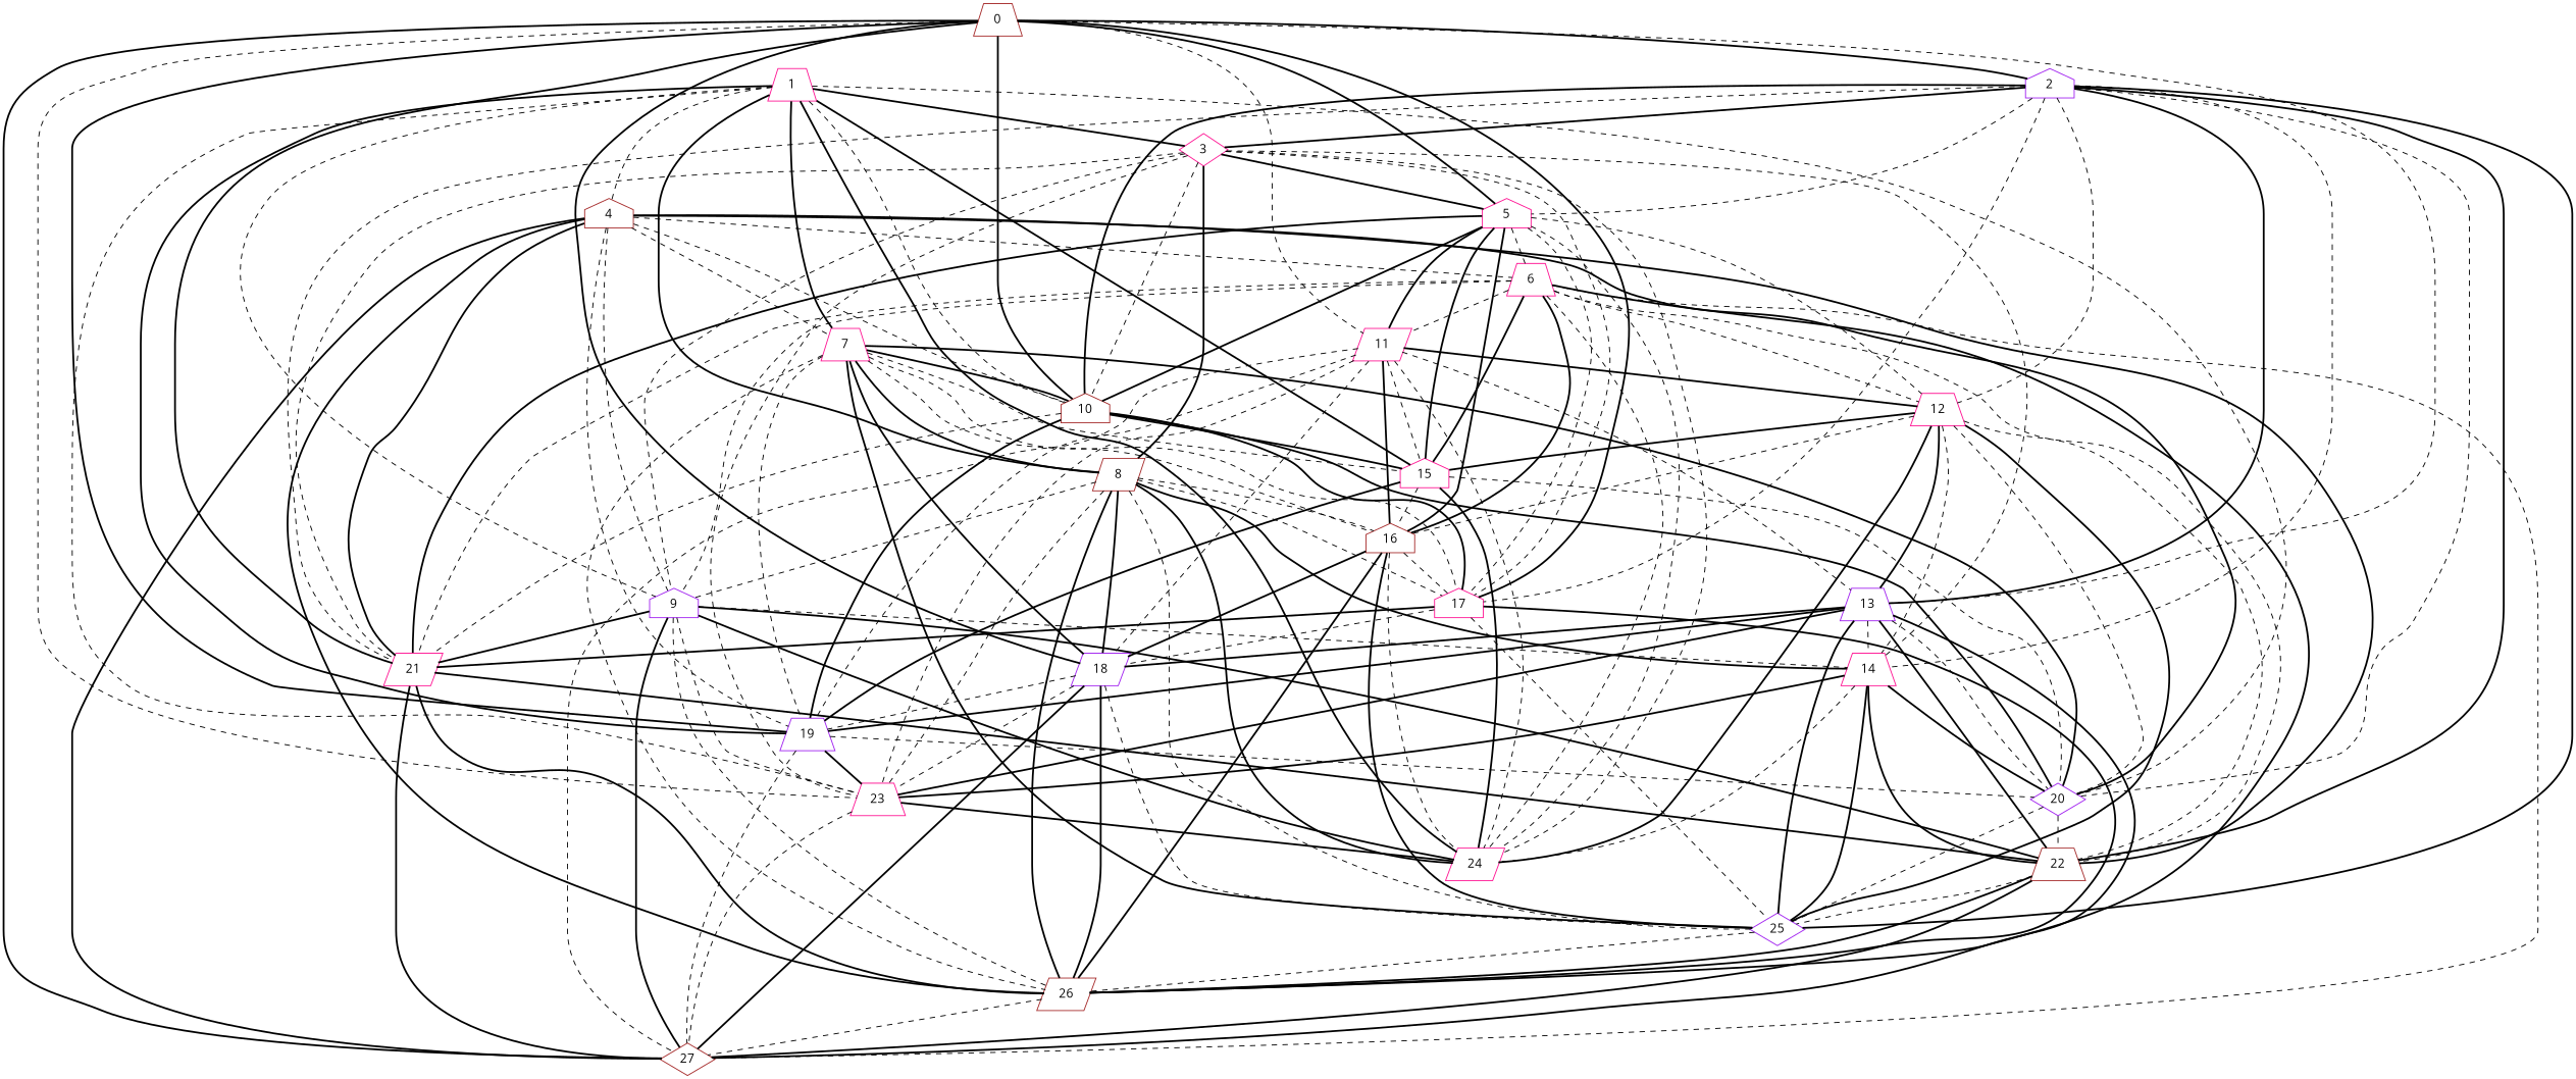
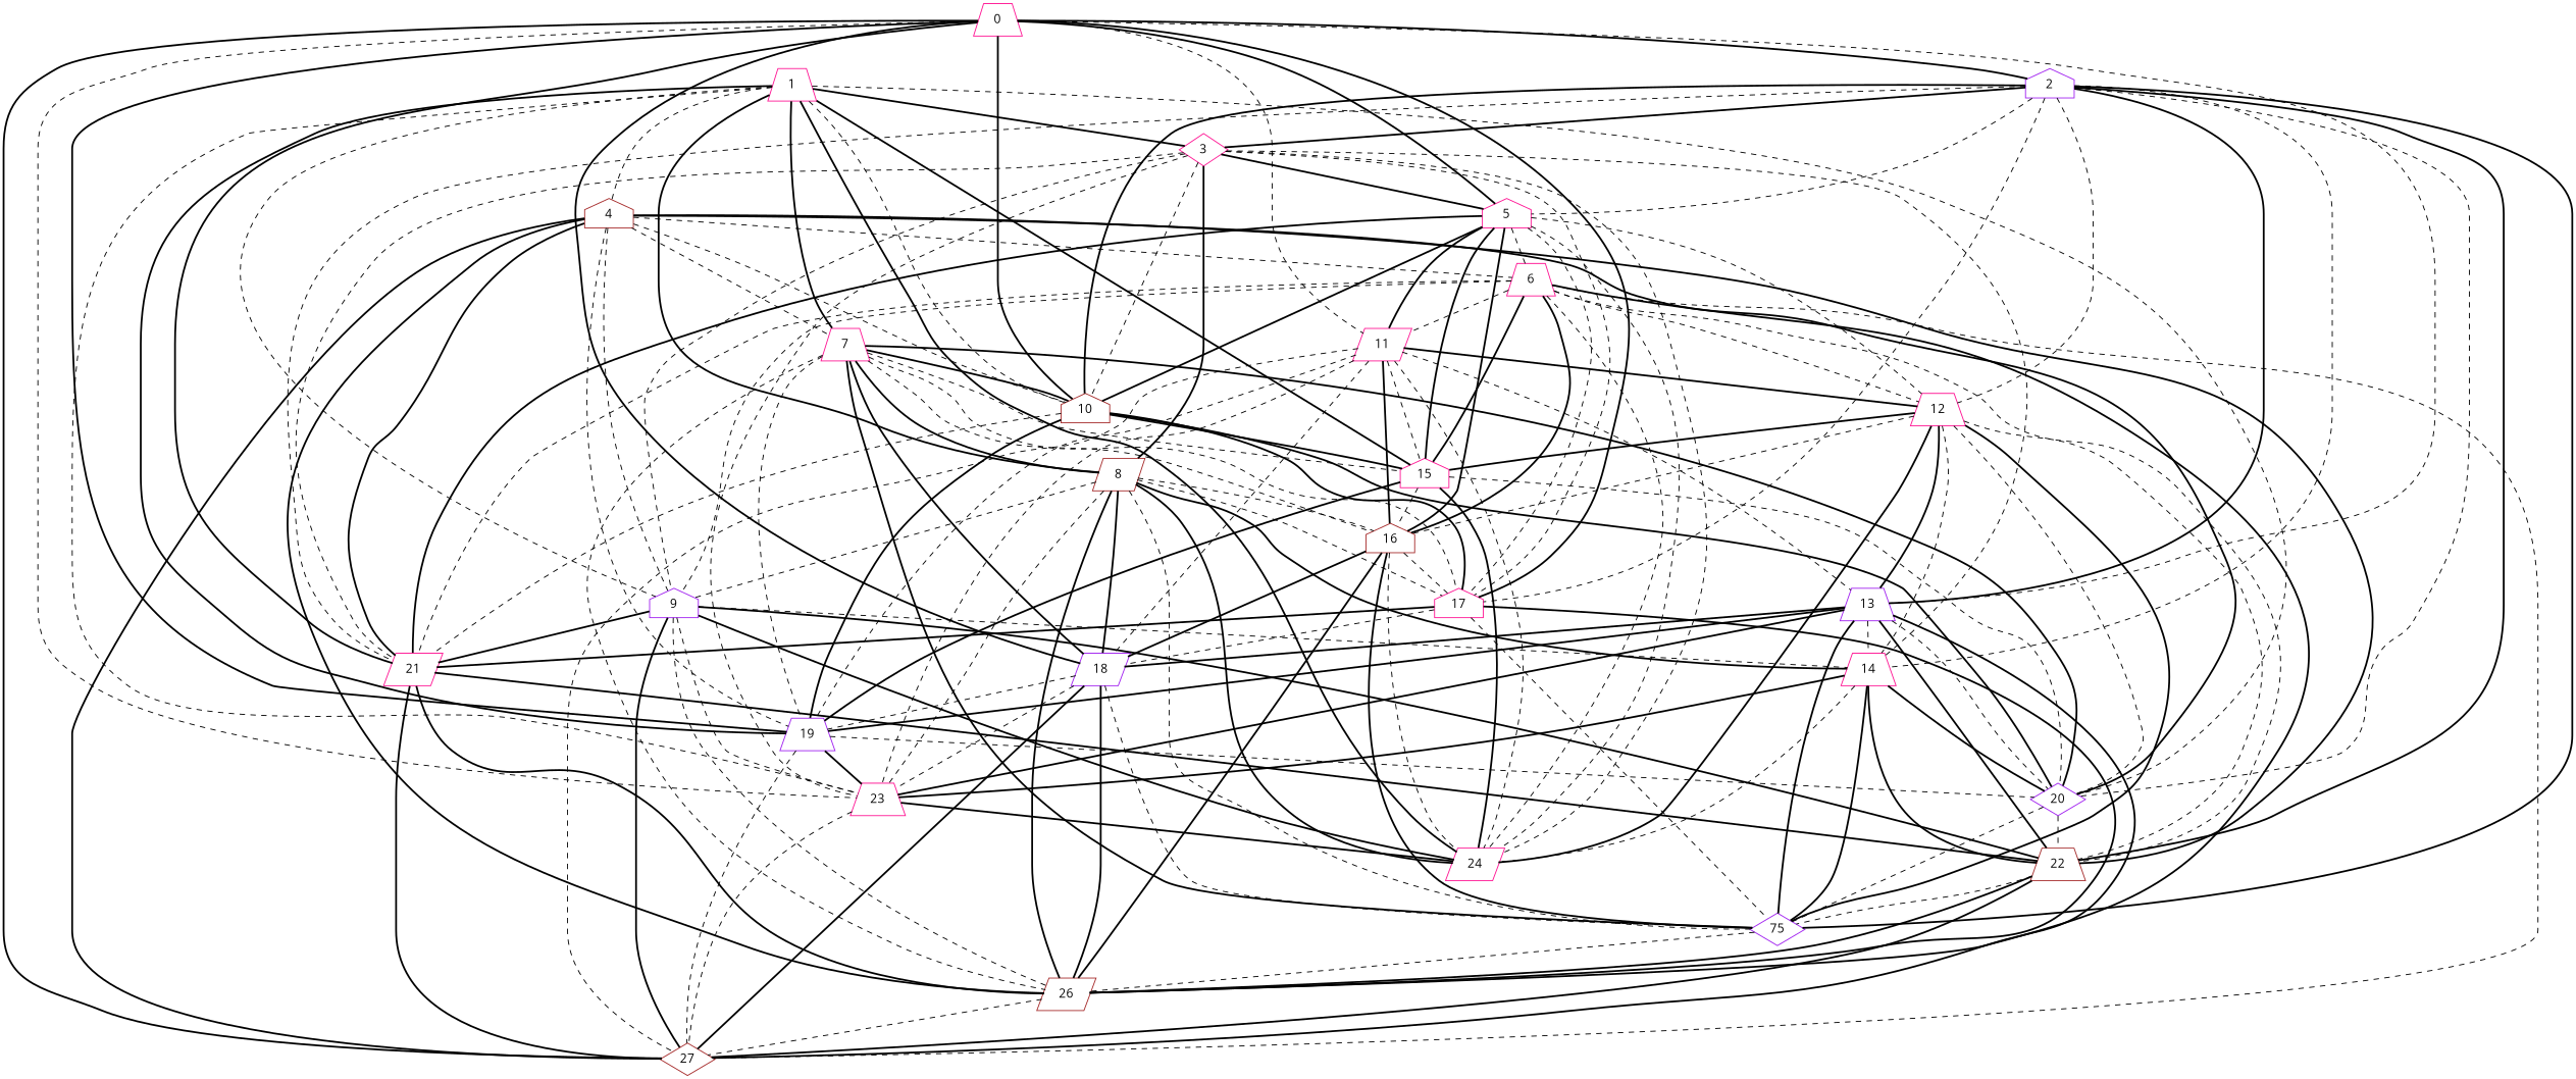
  graph {
    fontname="Open Sans"
    node [color=deeppink fontname="Open Sans" shape=trapezium]
    edge [fontname="Open Sans" style=bold]
    2 [color=purple shape=house]
-   0 [color=brown]
+   0
    5 [shape=house]
    10 [color=brown shape=house]
    11 [shape=parallelogram]
    13 [color=purple]
    17 [shape=house]
    18 [color=purple shape=parallelogram]
    19 [color=purple]
    21 [shape=parallelogram]
    23
    27 [color=brown shape=diamond]
    3 [shape=diamond]
    14
    20 [color=purple shape=diamond]
    12
    22 [color=brown]
-   25 [color=purple shape=diamond]
+   25 [color=purple shape=diamond label=75]
    8 [color=brown shape=parallelogram]
    9 [color=purple shape=house]
    24 [shape=parallelogram]
    15 [shape=house]
    6
    16 [color=brown shape=house]
    26 [color=brown shape=parallelogram]
    1
    4 [color=brown shape=house]
    7
    2 -- 5 [style=dashed]
    2 -- 10
    2 -- 13
    2 -- 17 [style=dashed]
    2 -- 21 [style=dashed]
    2 -- 3
    2 -- 14 [style=dashed]
    2 -- 20 [style=dashed]
    2 -- 12 [style=dashed]
    2 -- 22
    2 -- 25
    0 -- 2
    0 -- 5
    0 -- 10
    0 -- 11 [style=dashed]
    0 -- 13 [style=dashed]
    0 -- 17
    0 -- 18
    0 -- 19
    0 -- 21
    0 -- 23 [style=dashed]
    0 -- 27
    5 -- 10
    5 -- 11
    5 -- 17 [style=dashed]
    5 -- 21
    5 -- 12 [style=dashed]
    5 -- 24 [style=dashed]
    5 -- 15
    5 -- 6 [style=dashed]
    5 -- 16
    10 -- 17
    10 -- 19
    10 -- 21 [style=dashed]
    10 -- 20
    10 -- 15
    11 -- 13 [style=dashed]
    11 -- 18 [style=dashed]
    11 -- 19 [style=dashed]
    11 -- 23 [style=dashed]
    11 -- 27 [style=dashed]
    11 -- 12
    11 -- 24 [style=dashed]
    11 -- 15 [style=dashed]
    11 -- 16
    13 -- 18
    13 -- 19
    13 -- 23
    13 -- 27
    13 -- 14 [style=dashed]
    13 -- 20 [style=dashed]
    13 -- 22
    13 -- 25
    17 -- 18 [style=dashed]
    17 -- 21
    17 -- 25 [style=dashed]
    17 -- 26
    18 -- 19 [style=dashed]
    18 -- 23 [style=dashed]
    18 -- 27
    18 -- 25 [style=dashed]
    18 -- 26
    19 -- 23
    19 -- 27 [style=dashed]
    19 -- 20 [style=dashed]
    21 -- 27
    21 -- 22
    21 -- 26
    23 -- 27 [style=dashed]
    23 -- 24
    3 -- 5
    3 -- 10 [style=dashed]
    3 -- 17 [style=dashed]
    3 -- 21 [style=dashed]
    3 -- 23 [style=dashed]
    3 -- 14 [style=dashed]
    3 -- 8
    3 -- 9 [style=dashed]
    3 -- 24 [style=dashed]
    14 -- 23
    14 -- 20
    14 -- 22
    14 -- 25
    14 -- 24 [style=dashed]
    20 -- 22 [style=dashed]
    20 -- 25 [style=dashed]
    12 -- 13
    12 -- 14 [style=dashed]
    12 -- 20 [style=dashed]
    12 -- 22 [style=dashed]
    12 -- 25
    12 -- 24
    12 -- 15
    12 -- 16 [style=dashed]
    22 -- 27
    22 -- 25 [style=dashed]
    22 -- 26
    25 -- 26 [style=dashed]
    8 -- 17 [style=dashed]
    8 -- 18
    8 -- 23 [style=dashed]
    8 -- 14
    8 -- 25 [style=dashed]
    8 -- 9 [style=dashed]
    8 -- 24
    8 -- 16 [style=dashed]
    8 -- 26
    9 -- 21
    9 -- 23 [style=dashed]
    9 -- 27
    9 -- 14 [style=dashed]
    9 -- 22
    9 -- 24
    9 -- 26 [style=dashed]
    15 -- 19
    15 -- 20 [style=dashed]
    15 -- 24
    15 -- 16 [style=dashed]
    6 -- 11 [style=dashed]
    6 -- 21 [style=dashed]
    6 -- 27 [style=dashed]
    6 -- 12 [style=dashed]
    6 -- 22 [style=dashed]
    6 -- 9 [style=dashed]
    6 -- 24 [style=dashed]
    6 -- 15
    6 -- 16
    6 -- 26
    16 -- 17 [style=dashed]
    16 -- 18
    16 -- 25
    16 -- 24 [style=dashed]
    16 -- 26
    26 -- 27 [style=dashed]
    1 -- 10 [style=dashed]
    1 -- 19
    1 -- 23 [style=dashed]
    1 -- 3
    1 -- 20 [style=dashed]
    1 -- 8
    1 -- 9 [style=dashed]
    1 -- 24
    1 -- 15
    1 -- 4 [style=dashed]
    1 -- 7
    4 -- 10 [style=dashed]
    4 -- 19 [style=dashed]
    4 -- 21
    4 -- 27
    4 -- 20
    4 -- 22
    4 -- 9 [style=dashed]
    4 -- 6 [style=dashed]
    4 -- 26
    4 -- 7 [style=dashed]
    7 -- 10
    7 -- 17 [style=dashed]
    7 -- 18
    7 -- 19 [style=dashed]
    7 -- 20
    7 -- 25
    7 -- 8
    7 -- 15 [style=dashed]
    7 -- 16 [style=dashed]
    7 -- 26 [style=dashed]
  }
